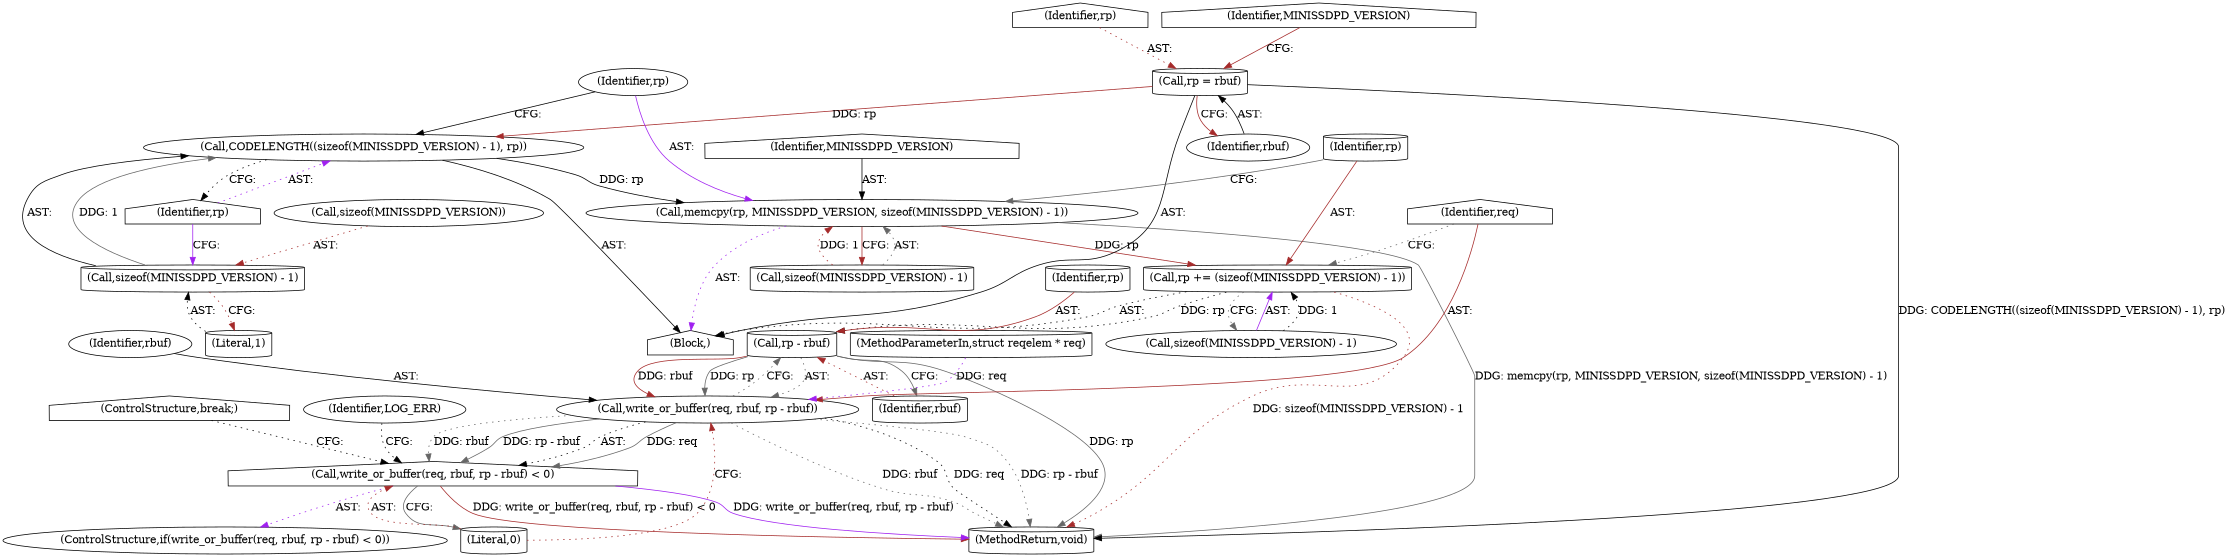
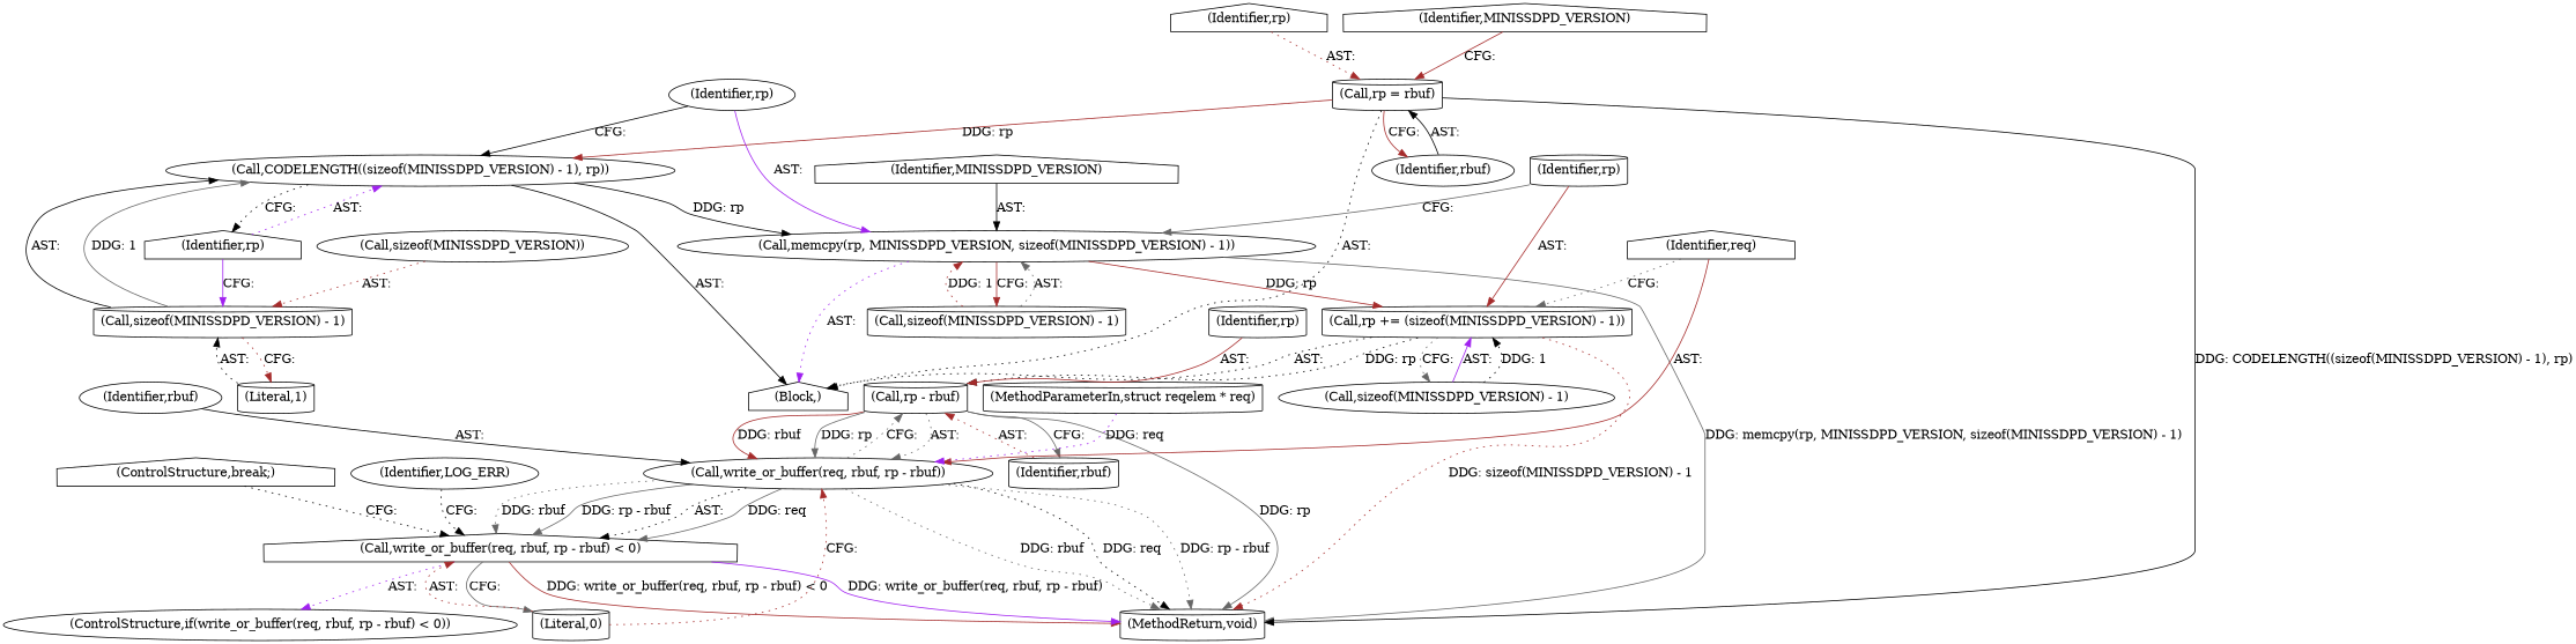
  digraph {
    node [shape=cylinder]
    edge [color=black style=solid]
    n1 [label="(Call,CODELENGTH((sizeof(MINISSDPD_VERSION) - 1), rp))" shape=ellipse]
    n2 [label="(Call,memcpy(rp, MINISSDPD_VERSION, sizeof(MINISSDPD_VERSION) - 1))" shape=ellipse]
    n3 [label="(Identifier,rp)" shape=house]
    n4 [label="(Block,)" shape=house]
    n5 [label="(MethodReturn,void)"]
    n6 [label="(Call,rp += (sizeof(MINISSDPD_VERSION) - 1))"]
    n7 [label="(Call,sizeof(MINISSDPD_VERSION) - 1)"]
    n8 [label="(Call,sizeof(MINISSDPD_VERSION) - 1)"]
    n9 [label="(Literal,1)"]
    n10 [label="(Call,rp = rbuf)"]
    n11 [label="(Identifier,rbuf)" shape=ellipse]
    n12 [label="(Call,rp - rbuf)"]
    n13 [label="(Call,sizeof(MINISSDPD_VERSION) - 1)" shape=ellipse]
    n14 [label="(Call,write_or_buffer(req, rbuf, rp - rbuf))" shape=ellipse]
    n15 [label="(Identifier,rbuf)"]
    n16 [label="(Call,write_or_buffer(req, rbuf, rp - rbuf) < 0)" shape=house]
    n17 [label="(ControlStructure,if(write_or_buffer(req, rbuf, rp - rbuf) < 0))" shape=ellipse]
    n18 [label="(Literal,0)"]
    n19 [label="(Identifier,req)" shape=house]
    n20 [label="(MethodParameterIn,struct reqelem * req)"]
    n21 [label="(ControlStructure,break;)" shape=house]
    n22 [label="(Identifier,rp)"]
    n23 [label="(Identifier,rp)" shape=house]
    n24 [label="(Identifier,rbuf)" shape=ellipse]
    n25 [label="(Identifier,MINISSDPD_VERSION)" shape=house]
    n26 [label="(Identifier,MINISSDPD_VERSION)" shape=house]
    n27 [label="(Identifier,rp)"]
    n28 [label="(Identifier,rp)" shape=ellipse]
    n29 [label="(Call,sizeof(MINISSDPD_VERSION))" shape=ellipse]
    n30 [label="(Identifier,LOG_ERR)" shape=ellipse]
    n1 -> n2 [label="DDG: rp"]
    n1 -> n3 [label="CFG: " style=dotted]
    n1 -> n4 [label="AST: "]
    n2 -> n4 [color=purple label="AST: " style=dotted]
    n2 -> n5 [color=gray40 label="DDG: memcpy(rp, MINISSDPD_VERSION, sizeof(MINISSDPD_VERSION) - 1)"]
    n2 -> n6 [color=brown label="DDG: rp"]
    n2 -> n7 [color=brown label="CFG: "]
    n3 -> n1 [color=purple label="AST: " style=dotted]
    n3 -> n8 [color=purple label="CFG: "]
    n6 -> n4 [label="AST: " style=dotted]
    n6 -> n5 [color=brown label="DDG: sizeof(MINISSDPD_VERSION) - 1" style=dotted]
    n6 -> n12 [label="DDG: rp" style=dotted]
    n6 -> n13 [color=gray40 label="CFG: " style=dotted]
    n7 -> n2 [color=gray40 label="AST: " style=dotted]
    n7 -> n2 [color=brown label="DDG: 1" style=dotted]
    n8 -> n1 [label="AST: "]
    n8 -> n1 [color=gray40 label="DDG: 1"]
    n8 -> n9 [color=brown label="CFG: " style=dotted]
    n9 -> n8 [label="AST: " style=dotted]
    n10 -> n1 [color=brown label="DDG: rp"]
-   n10 -> n4 [label="AST: "]
+   n10 -> n4 [label="AST: " style=dotted]
    n10 -> n5 [label="DDG: CODELENGTH((sizeof(MINISSDPD_VERSION) - 1), rp)"]
    n10 -> n11 [color=brown label="CFG: "]
    n11 -> n10 [label="AST: "]
    n12 -> n5 [color=gray40 label="DDG: rp"]
    n12 -> n14 [color=gray40 label="AST: " style=dotted]
    n12 -> n14 [color=brown label="DDG: rbuf"]
    n12 -> n14 [color=gray40 label="DDG: rp"]
    n12 -> n15 [color=gray40 label="CFG: "]
    n13 -> n6 [color=purple label="AST: "]
    n13 -> n6 [label="DDG: 1" style=dotted]
    n14 -> n5 [color=gray40 label="DDG: rp - rbuf" style=dotted]
    n14 -> n5 [color=gray40 label="DDG: rbuf" style=dotted]
    n14 -> n5 [label="DDG: req" style=dotted]
    n14 -> n12 [color=gray40 label="CFG: " style=dotted]
    n14 -> n16 [label="AST: " style=dotted]
    n14 -> n16 [color=gray40 label="DDG: req"]
    n14 -> n16 [color=gray40 label="DDG: rbuf" style=dotted]
    n14 -> n16 [color=gray40 label="DDG: rp - rbuf"]
    n15 -> n12 [color=brown label="AST: " style=dotted]
    n16 -> n5 [color=brown label="DDG: write_or_buffer(req, rbuf, rp - rbuf) < 0"]
    n16 -> n5 [color=purple label="DDG: write_or_buffer(req, rbuf, rp - rbuf)"]
    n16 -> n17 [color=purple label="AST: " style=dotted]
    n16 -> n18 [color=gray40 label="CFG: "]
    n18 -> n14 [color=brown label="CFG: " style=dotted]
    n18 -> n16 [color=brown label="AST: " style=dotted]
    n19 -> n6 [color=gray40 label="CFG: " style=dotted]
    n19 -> n14 [color=brown label="AST: "]
    n20 -> n14 [color=purple label="DDG: req" style=dotted]
    n21 -> n16 [label="CFG: " style=dotted]
    n22 -> n2 [color=gray40 label="CFG: "]
    n22 -> n6 [color=brown label="AST: "]
    n23 -> n10 [color=brown label="AST: " style=dotted]
    n24 -> n14 [label="AST: "]
    n25 -> n2 [label="AST: "]
    n26 -> n10 [color=brown label="CFG: "]
    n27 -> n12 [color=brown label="AST: "]
    n28 -> n1 [label="CFG: "]
    n28 -> n2 [color=purple label="AST: "]
    n29 -> n8 [color=brown label="AST: " style=dotted]
    n30 -> n16 [label="CFG: " style=dotted]
  }
